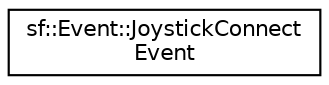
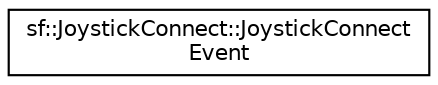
  digraph {
    rankdir=LR
-   n1 [color=black fillcolor=white fontname=Helvetica fontsize=10 height=0.2 label="sf::Event::JoystickConnect\lEvent" shape=record style=filled width=0.4]
+   n1 [color=black fillcolor=white fontname=Helvetica fontsize=10 height=0.2 label="sf::JoystickConnect::JoystickConnect\lEvent" shape=record style=filled width=0.4]
  }
